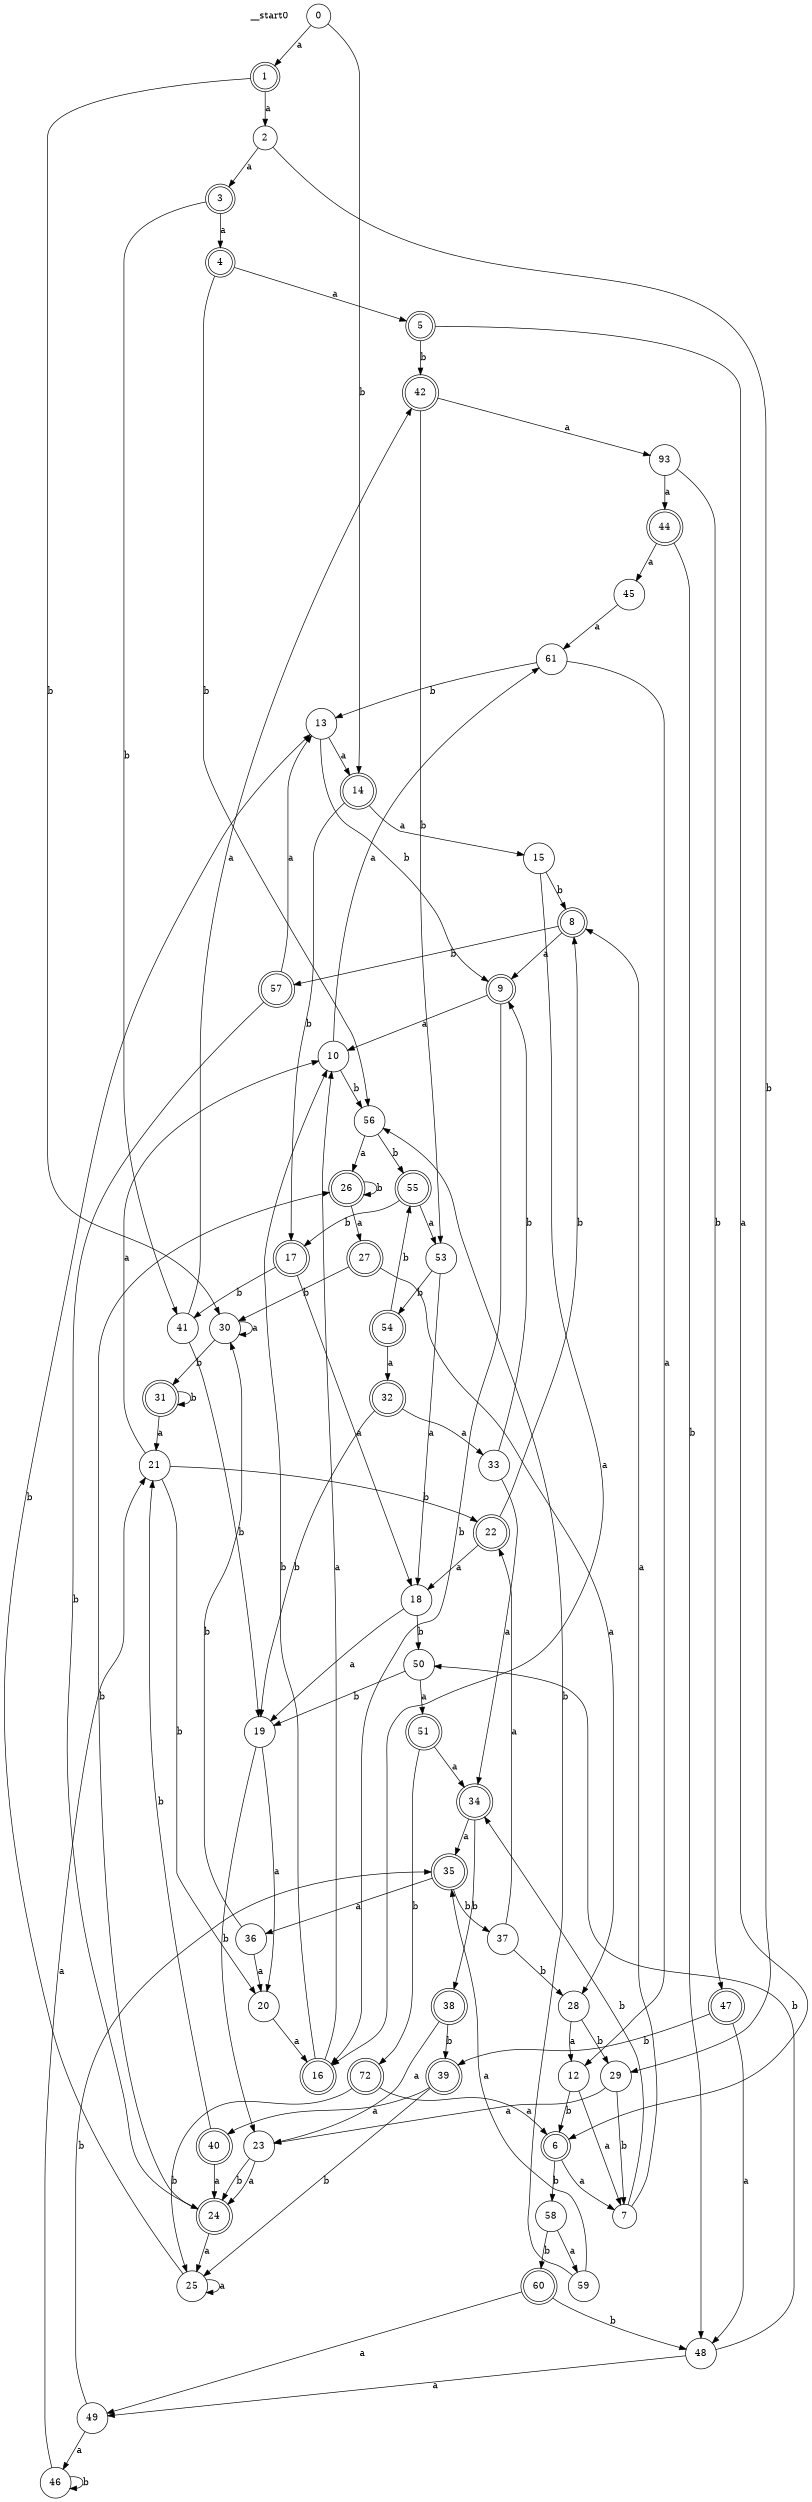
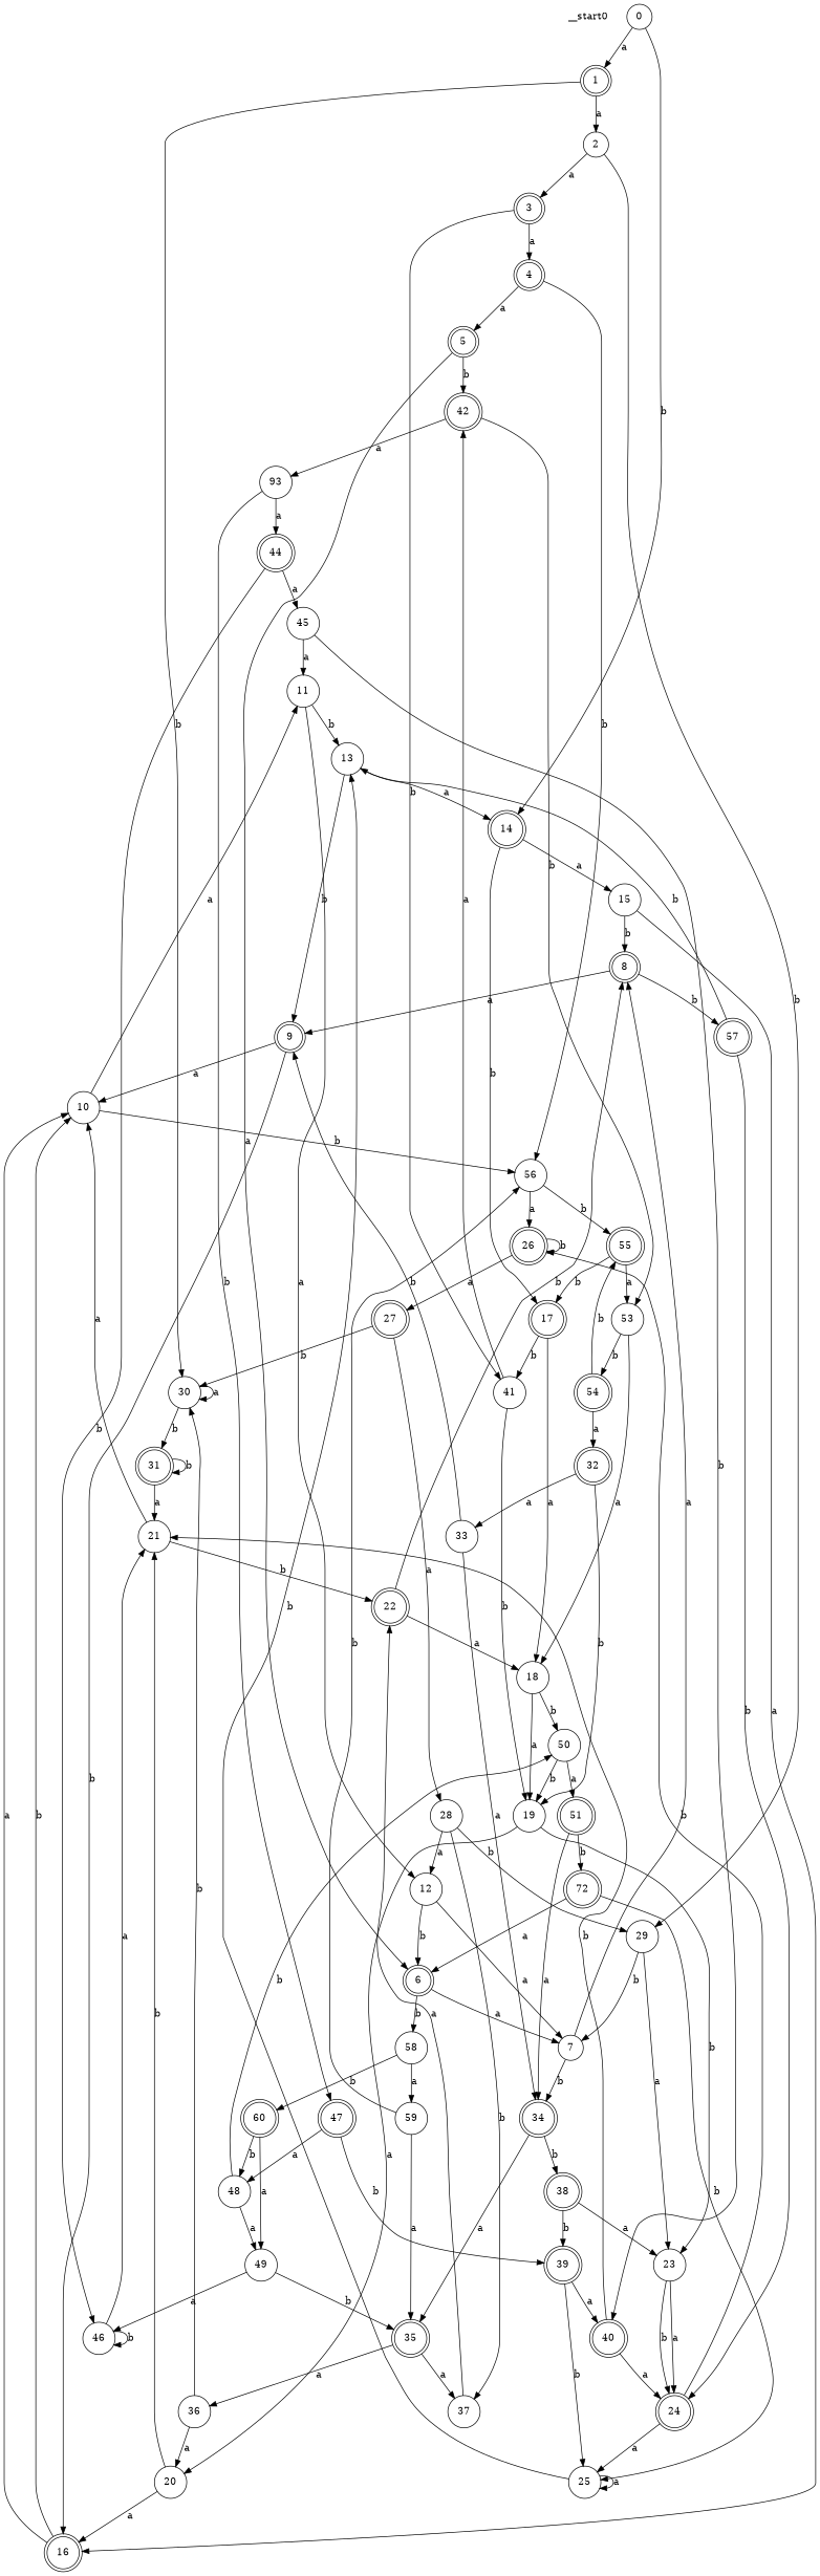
  digraph {
    rankdir=TB
    node [shape=circle color=black fillcolor=white style=filled]
    __start0 [shape=none color="" fillcolor="" style=""]
    n2 [label=0]
    n3 [label=1 shape=doublecircle style="rounded,filled"]
    n4 [label=14 shape=doublecircle style="rounded,filled"]
    n5 [label=2]
    n6 [label=30]
    n7 [label=15]
    n8 [label=17 shape=doublecircle style="rounded,filled"]
    n9 [label=3 shape=doublecircle style="rounded,filled"]
    n10 [label=29]
    n11 [label=31 shape=doublecircle style="rounded,filled"]
    n12 [label=4 shape=doublecircle style="rounded,filled"]
    n13 [label=41]
    n14 [label=7]
    n15 [label=23]
    n16 [label=5 shape=doublecircle style="rounded,filled"]
    n17 [label=56]
    n18 [label=42 shape=doublecircle style="rounded,filled"]
    n19 [label=19]
    n20 [label=6 shape=doublecircle style="rounded,filled"]
    n21 [label=26 shape=doublecircle style="rounded,filled"]
    n22 [label=55 shape=doublecircle style="rounded,filled"]
    n23 [label=58]
    n24 [label=93]
    n25 [label=53]
    n26 [label=8 shape=doublecircle style="rounded,filled"]
    n27 [label=34 shape=doublecircle]
    n28 [label=59]
    n29 [label=60 shape=doublecircle style="rounded,filled"]
    n30 [label=9 shape=doublecircle style="rounded,filled"]
    n31 [label=57 shape=doublecircle style="rounded,filled"]
    n32 [label=35 shape=doublecircle style="rounded,filled"]
    n33 [label=38 shape=doublecircle style="rounded,filled"]
    n34 [label=10]
    n35 [label=16 shape=doublecircle style="rounded,filled"]
    n36 [label=13]
    n37 [label=24 shape=doublecircle style="rounded,filled"]
-   n38 [label=61]
+   n38 [label=11]
    n39 [label=12]
    n40 [label=18]
    n41 [label=50]
    n42 [label=20]
    n43 [label=32 shape=doublecircle style="rounded,filled"]
    n44 [label=33]
    n45 [label=21]
    n46 [label=22 shape=doublecircle style="rounded,filled"]
    n47 [label=25]
    n48 [label=27 shape=doublecircle style="rounded,filled"]
    n49 [label=28]
    n50 [label=36]
    n51 [label=37]
    n52 [label=39 shape=doublecircle style="rounded,filled"]
    n53 [label=40 shape=doublecircle style="rounded,filled"]
    n54 [label=44 shape=doublecircle style="rounded,filled"]
    n55 [label=47 shape=doublecircle style="rounded,filled"]
    n56 [label=54 shape=doublecircle style="rounded,filled"]
    n57 [label=45]
    n58 [label=46]
    n59 [label=48]
    n60 [label=49]
    n61 [label=51 shape=doublecircle style="rounded,filled"]
    n62 [label=72 shape=doublecircle style="rounded,filled"]
    n2 -> n3 [label=a]
    n2 -> n4 [label=b]
    n3 -> n5 [label=a]
    n3 -> n6 [label=b]
    n4 -> n7 [label=a]
    n4 -> n8 [label=b]
    n5 -> n9 [label=a]
    n5 -> n10 [label=b]
    n6 -> n6 [label=a]
    n6 -> n11 [label=b]
    n7 -> n26 [label=b]
    n7 -> n35 [label=a]
    n8 -> n13 [label=b]
    n8 -> n40 [label=a]
    n9 -> n12 [label=a]
    n9 -> n13 [label=b]
    n10 -> n14 [label=b]
    n10 -> n15 [label=a]
    n11 -> n11 [label=b]
    n11 -> n45 [label=a]
    n12 -> n16 [label=a]
    n12 -> n17 [label=b]
    n13 -> n18 [label=a]
    n13 -> n19 [label=b]
    n14 -> n26 [label=a]
    n14 -> n27 [label=b]
    n15 -> n37 [label=a]
    n15 -> n37 [label=b]
    n16 -> n18 [label=b]
    n16 -> n20 [label=a]
    n17 -> n21 [label=a]
    n17 -> n22 [label=b]
    n18 -> n24 [label=a]
    n18 -> n25 [label=b]
    n19 -> n15 [label=b]
    n19 -> n42 [label=a]
    n20 -> n14 [label=a]
    n20 -> n23 [label=b]
    n21 -> n21 [label=b]
    n21 -> n48 [label=a]
    n22 -> n8 [label=b]
    n22 -> n25 [label=a]
    n23 -> n28 [label=a]
    n23 -> n29 [label=b]
    n24 -> n54 [label=a]
    n24 -> n55 [label=b]
    n25 -> n40 [label=a]
    n25 -> n56 [label=b]
    n26 -> n30 [label=a]
    n26 -> n31 [label=b]
    n27 -> n32 [label=a]
    n27 -> n33 [label=b]
    n28 -> n17 [label=b]
    n28 -> n32 [label=a]
    n29 -> n59 [label=b]
    n29 -> n60 [label=a]
    n30 -> n34 [label=a]
    n30 -> n35 [label=b]
-   n31 -> n36 [label=a]
+   n31 -> n36 [label=b]
    n31 -> n37 [label=b]
    n32 -> n50 [label=a]
-   n32 -> n51 [label=b]
+   n32 -> n51 [label=a]
    n33 -> n15 [label=a]
    n33 -> n52 [label=b]
    n34 -> n17 [label=b]
    n34 -> n38 [label=a]
    n35 -> n34 [label=a]
    n35 -> n34 [label=b]
    n36 -> n4 [label=a]
    n36 -> n30 [label=b]
    n37 -> n21 [label=b]
    n37 -> n47 [label=a]
    n38 -> n36 [label=b]
    n38 -> n39 [label=a]
    n39 -> n14 [label=a]
    n39 -> n20 [label=b]
    n40 -> n19 [label=a]
    n40 -> n41 [label=b]
    n41 -> n19 [label=b]
    n41 -> n61 [label=a]
    n42 -> n35 [label=a]
-   n45 -> n42 [label=b]
+   n42 -> n45 [label=b]
    n43 -> n19 [label=b]
    n43 -> n44 [label=a]
    n44 -> n27 [label=a]
    n44 -> n30 [label=b]
    n45 -> n34 [label=a]
    n45 -> n46 [label=b]
    n46 -> n26 [label=b]
    n46 -> n40 [label=a]
    n47 -> n36 [label=b]
    n47 -> n47 [label=a]
    n48 -> n6 [label=b]
    n48 -> n49 [label=a]
    n49 -> n10 [label=b]
    n49 -> n39 [label=a]
    n50 -> n6 [label=b]
    n50 -> n42 [label=a]
    n51 -> n46 [label=a]
-   n51 -> n49 [label=b]
+   n49 -> n51 [label=b]
    n52 -> n47 [label=b]
    n52 -> n53 [label=a]
    n53 -> n37 [label=a]
    n53 -> n45 [label=b]
    n54 -> n57 [label=a]
-   n54 -> n59 [label=b]
+   n54 -> n58 [label=b]
    n55 -> n52 [label=b]
    n55 -> n59 [label=a]
    n56 -> n22 [label=b]
    n56 -> n43 [label=a]
    n57 -> n38 [label=a]
+   n57 -> n53 [label=b]
    n58 -> n45 [label=a]
    n58 -> n58 [label=b]
    n59 -> n41 [label=b]
    n59 -> n60 [label=a]
    n60 -> n32 [label=b]
    n60 -> n58 [label=a]
    n61 -> n27 [label=a]
    n61 -> n62 [label=b]
    n62 -> n20 [label=a]
    n62 -> n47 [label=b]
  }
